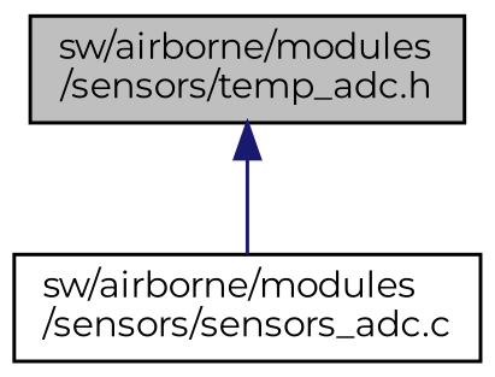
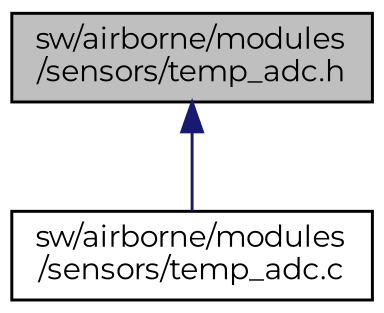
  digraph {
    fontname=Montserrat
    node [color=black fontname=Montserrat fontsize=10 shape=record style=filled]
    n1 [fillcolor=grey75 fontcolor=black height=0.2 label="sw/airborne/modules\l/sensors/temp_adc.h" width=0.4]
-   n2 [fillcolor=white height=0.2 label="sw/airborne/modules\l/sensors/sensors_adc.c" width=0.4]
+   n2 [fillcolor=white height=0.2 label="sw/airborne/modules\l/sensors/temp_adc.c" width=0.4]
    n1 -> n2 [color=midnightblue dir=back fontname=Montserrat fontsize=10 labelfontname=FreeSans labelfontsize=10 style=solid]
  }
